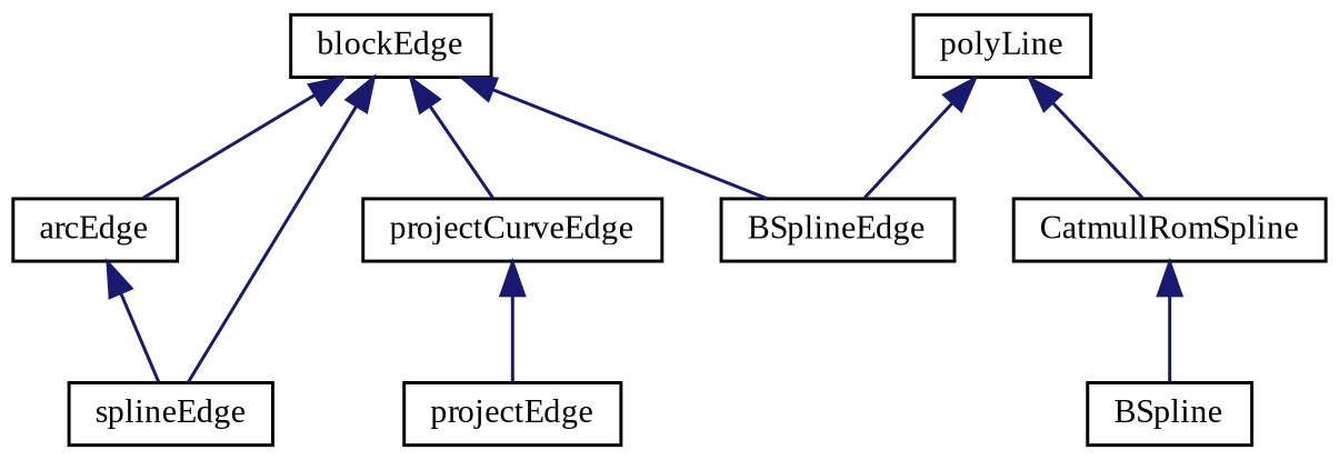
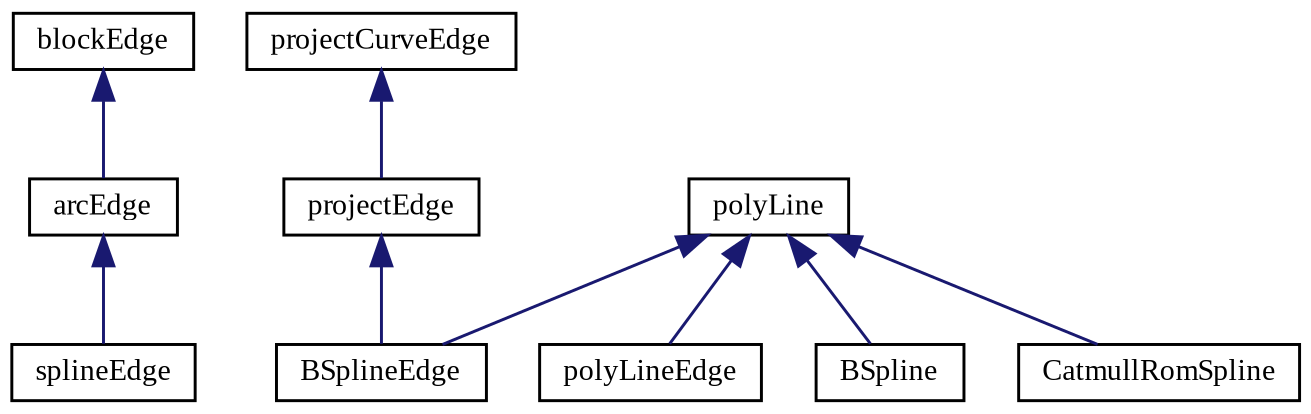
  digraph {
    fontname="Liberation Serif"
    rankdir=TB
    node [color=black fontname="Liberation Serif" fontsize=10 shape=record]
    edge [color=midnightblue dir=back fontname="Liberation Serif" fontsize=10 labelfontname=Helvetica labelfontsize=10 style=solid]
    n1 [height=0.2 label=blockEdge width=0.4]
    n2 [height=0.2 label=arcEdge width=0.4]
    n3 [height=0.2 label=BSplineEdge width=0.4]
    n4 [height=0.2 label=splineEdge width=0.4]
    n5 [height=0.2 label=projectCurveEdge width=0.4]
+   n6 [height=0.2 label=polyLineEdge width=0.4]
    n7 [height=0.2 label=projectEdge width=0.4]
    n8 [height=0.2 label=polyLine width=0.4]
    n9 [height=0.2 label=BSpline width=0.4]
    n10 [height=0.2 label=CatmullRomSpline width=0.4]
    n1 -> n2
-   n1 -> n3
-   n1 -> n4
-   n1 -> n5
+   n7 -> n3
    n2 -> n4
    n5 -> n7
    n8 -> n3
-   n10 -> n9
+   n8 -> n6
+   n8 -> n9
    n8 -> n10
  }
